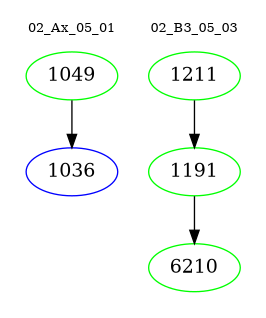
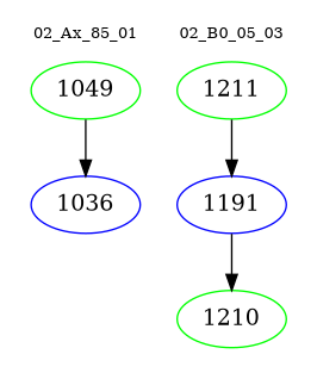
  digraph {
    node [color=green]
    edge [color=black]
    n1 [label=1049]
    n2 [color=blue label=1036]
    n3 [label=1211]
-   n4 [label=1191]
-   n5 [label=6210]
+   n4 [color=blue label=1191]
+   n5 [label=1210]
    subgraph cluster_1 {
      color=white
      fontsize=10
-     label="02_Ax_05_01"
+     label="02_Ax_85_01"
      n1
      n2
    }
    subgraph cluster_2 {
      color=white
      fontsize=10
-     label="02_B3_05_03"
+     label="02_B0_05_03"
      n3
      n4
      n5
    }
    n1 -> n2
    n3 -> n4
    n4 -> n5
  }
